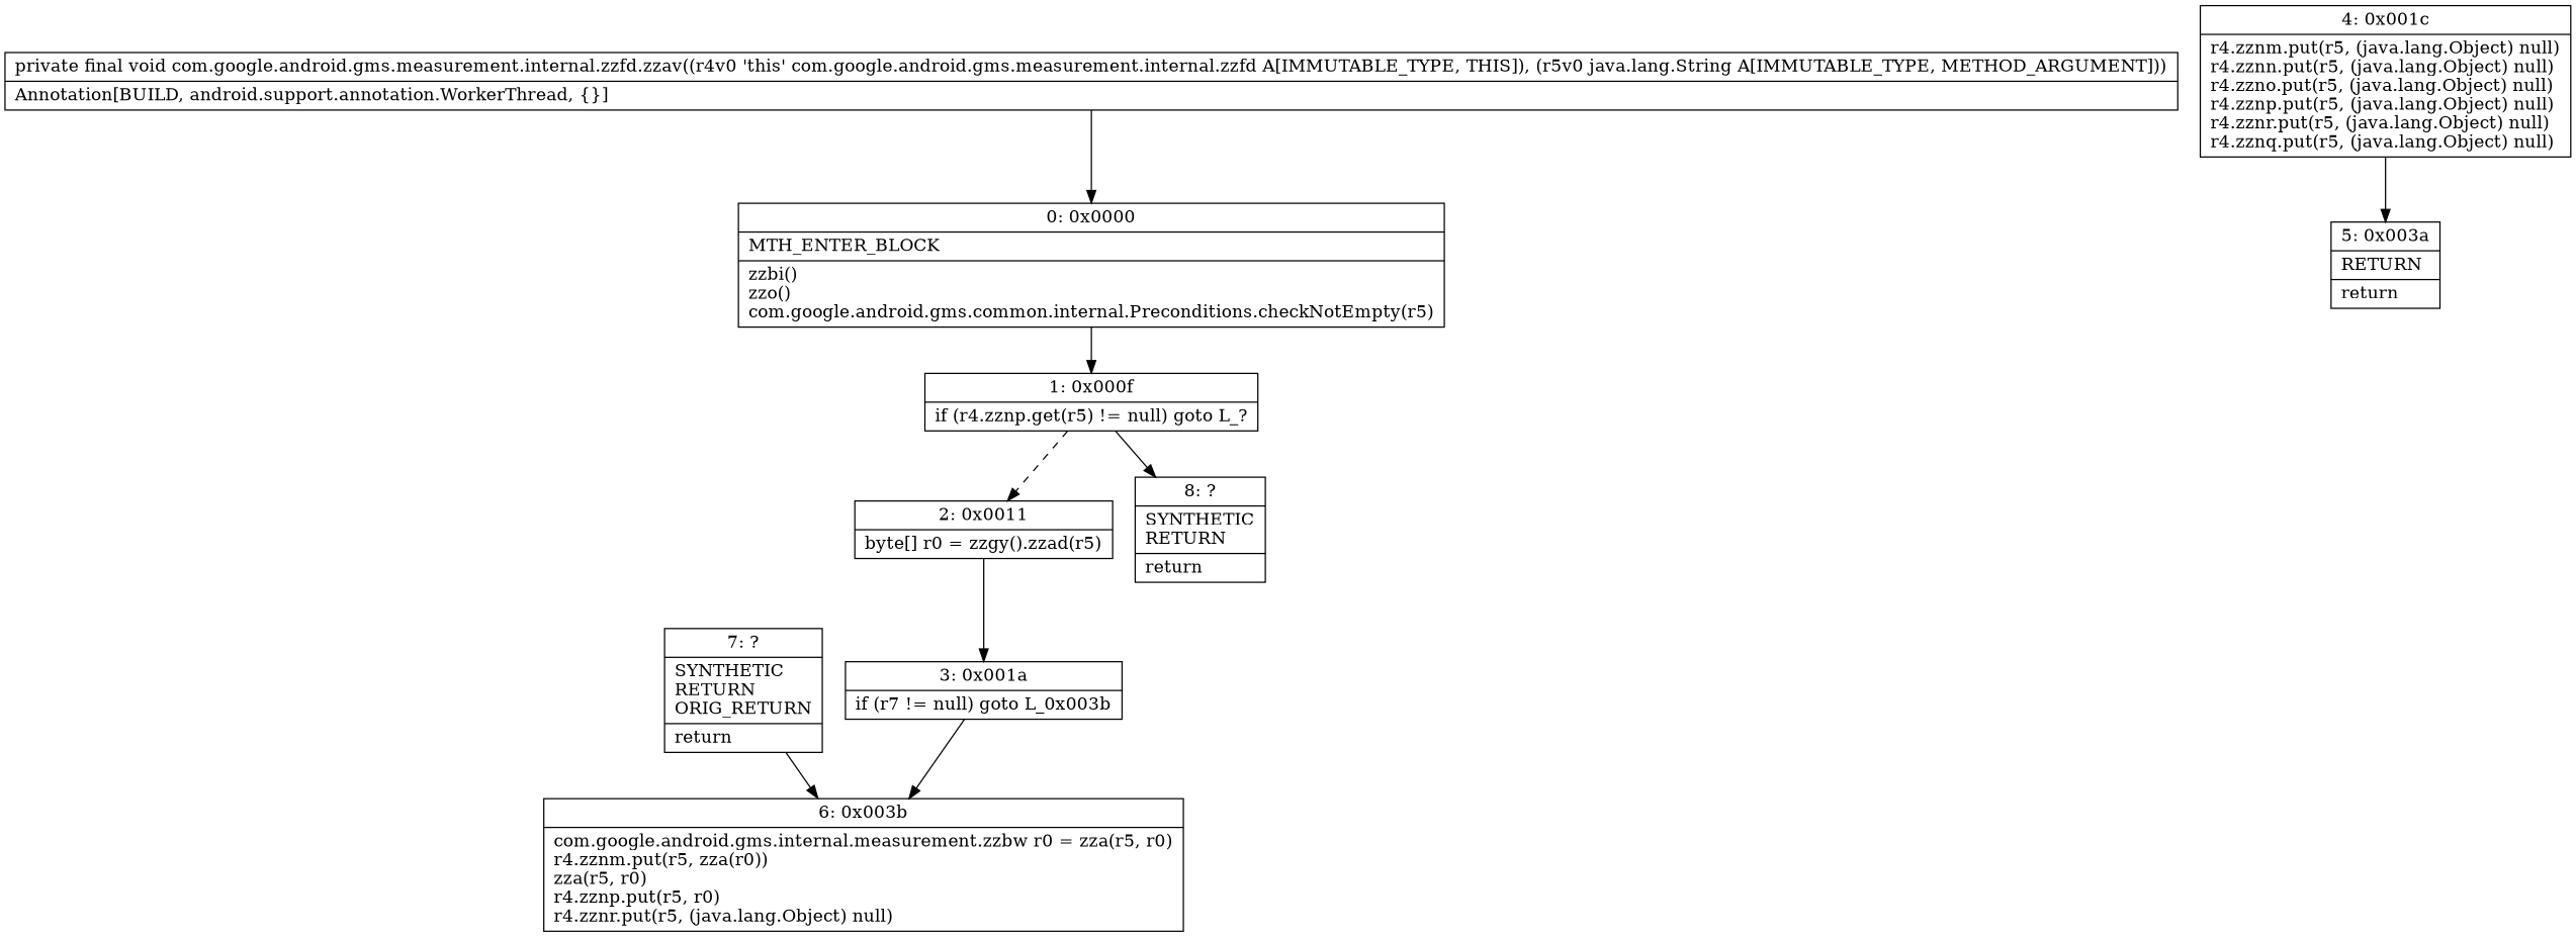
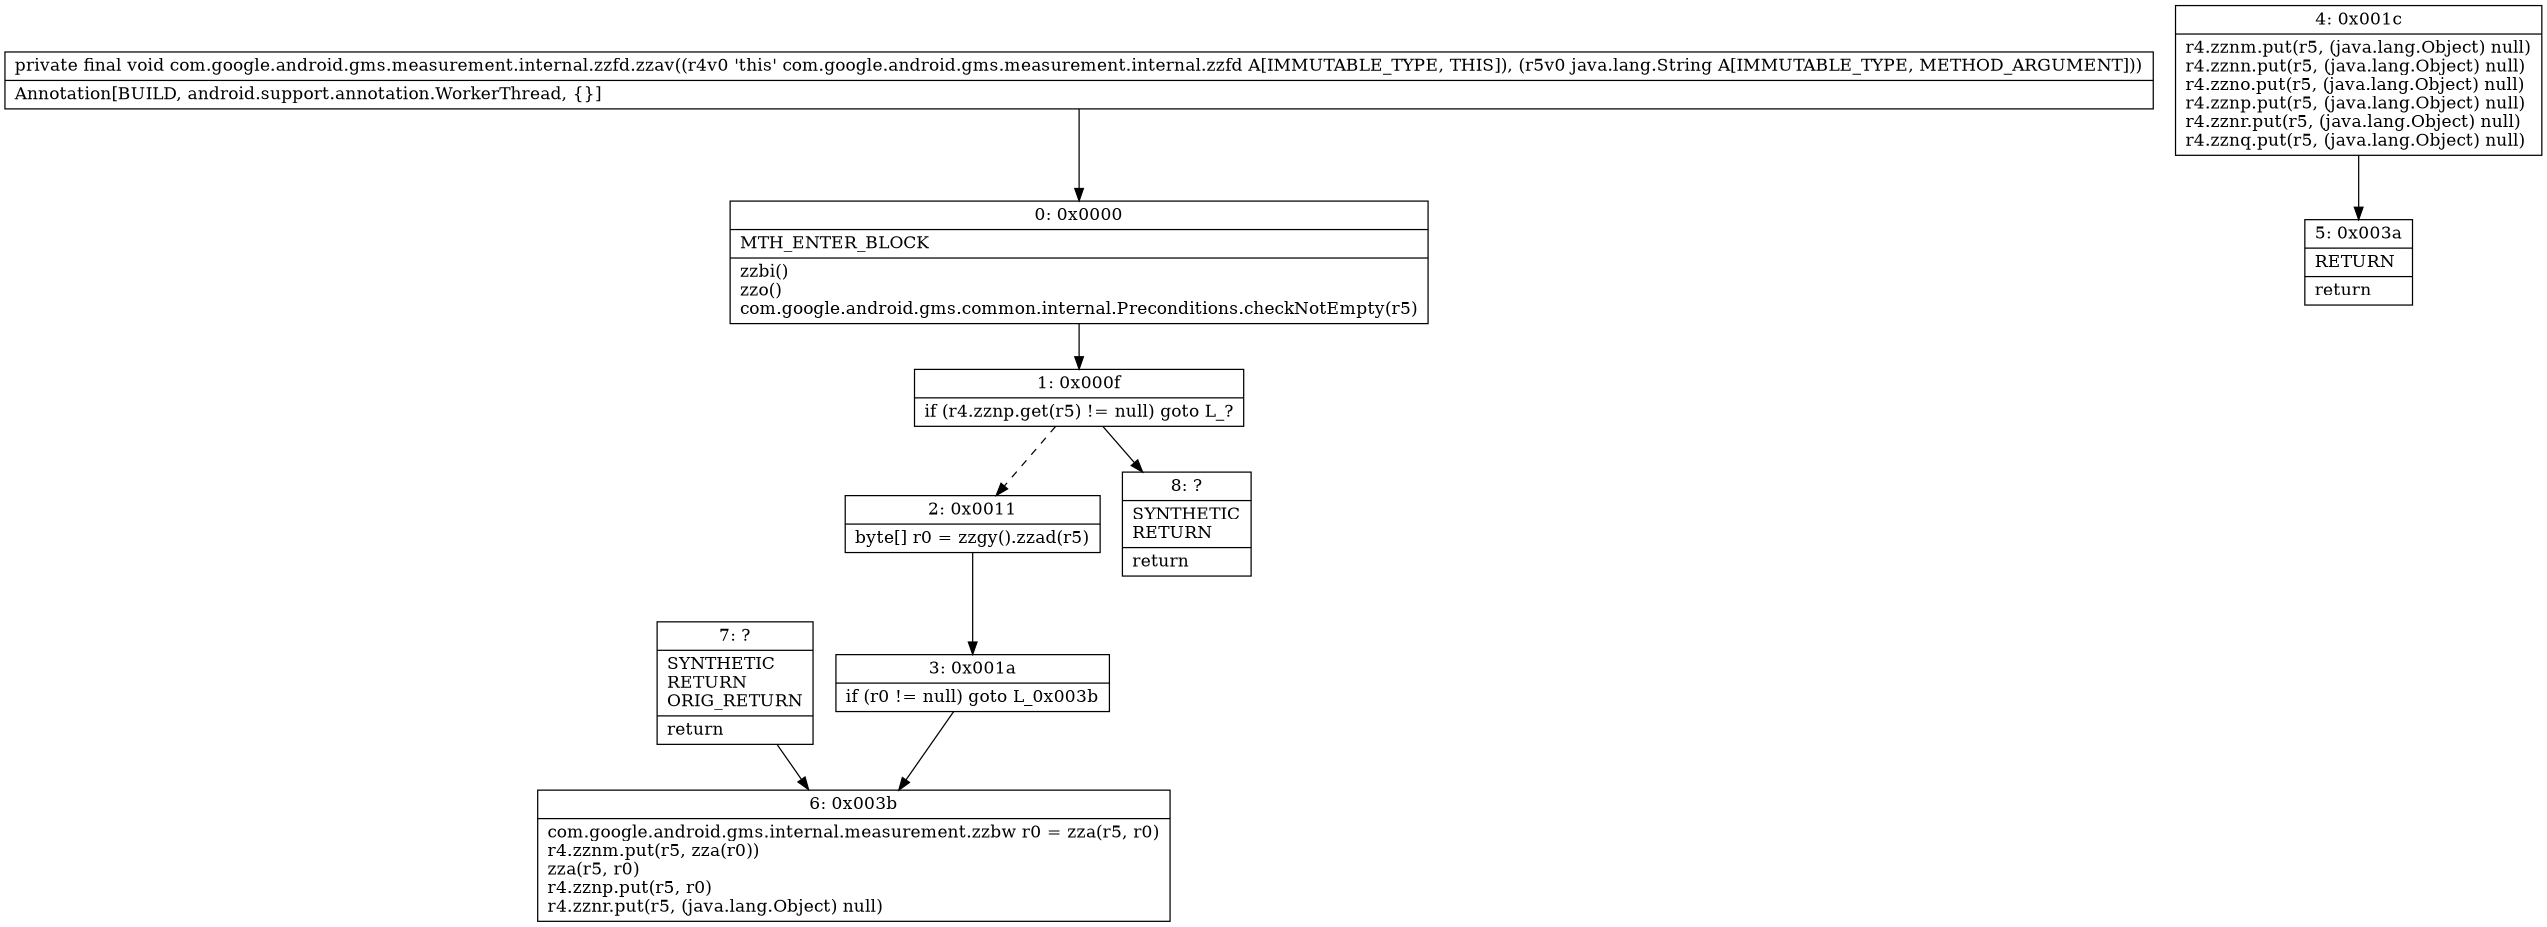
  digraph {
    node [shape=record]
    n1 [label="{0\:\ 0x0000|MTH_ENTER_BLOCK\l|zzbi()\lzzo()\lcom.google.android.gms.common.internal.Preconditions.checkNotEmpty(r5)\l}"]
    n2 [label="{1\:\ 0x000f|if (r4.zznp.get(r5) != null) goto L_?\l}"]
    n3 [label="{2\:\ 0x0011|byte[] r0 = zzgy().zzad(r5)\l}"]
    n4 [label="{8\:\ ?|SYNTHETIC\lRETURN\l|return\l}"]
-   n5 [label="{3\:\ 0x001a|if (r7 != null) goto L_0x003b\l}"]
+   n5 [label="{3\:\ 0x001a|if (r0 != null) goto L_0x003b\l}"]
    n6 [label="{6\:\ 0x003b|com.google.android.gms.internal.measurement.zzbw r0 = zza(r5, r0)\lr4.zznm.put(r5, zza(r0))\lzza(r5, r0)\lr4.zznp.put(r5, r0)\lr4.zznr.put(r5, (java.lang.Object) null)\l}"]
    n7 [label="{4\:\ 0x001c|r4.zznm.put(r5, (java.lang.Object) null)\lr4.zznn.put(r5, (java.lang.Object) null)\lr4.zzno.put(r5, (java.lang.Object) null)\lr4.zznp.put(r5, (java.lang.Object) null)\lr4.zznr.put(r5, (java.lang.Object) null)\lr4.zznq.put(r5, (java.lang.Object) null)\l}"]
    n8 [label="{5\:\ 0x003a|RETURN\l|return\l}"]
    n9 [label="{7\:\ ?|SYNTHETIC\lRETURN\lORIG_RETURN\l|return\l}"]
    n10 [label="{private final void com.google.android.gms.measurement.internal.zzfd.zzav((r4v0 'this' com.google.android.gms.measurement.internal.zzfd A[IMMUTABLE_TYPE, THIS]), (r5v0 java.lang.String A[IMMUTABLE_TYPE, METHOD_ARGUMENT]))  | Annotation[BUILD, android.support.annotation.WorkerThread, \{\}]\l}"]
    n1 -> n2
    n2 -> n3 [style=dashed]
    n2 -> n4
    n3 -> n5
    n5 -> n6
    n7 -> n8
    n9 -> n6
    n10 -> n1
  }
